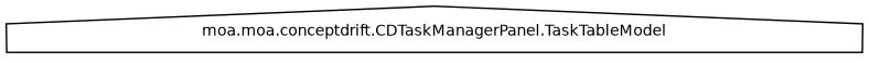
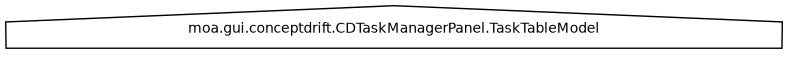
  digraph {
    rankdir=LR
-   n1 [color=black fillcolor=white fontname=Helvetica fontsize=10 height=0.2 label="moa.moa.conceptdrift.CDTaskManagerPanel.TaskTableModel" shape=house style=filled width=0.4]
+   n1 [color=black fillcolor=white fontname=Helvetica fontsize=10 height=0.2 label="moa.gui.conceptdrift.CDTaskManagerPanel.TaskTableModel" shape=house style=filled width=0.4]
  }
